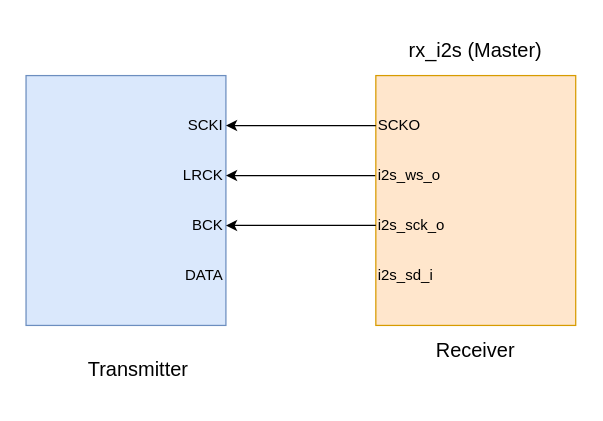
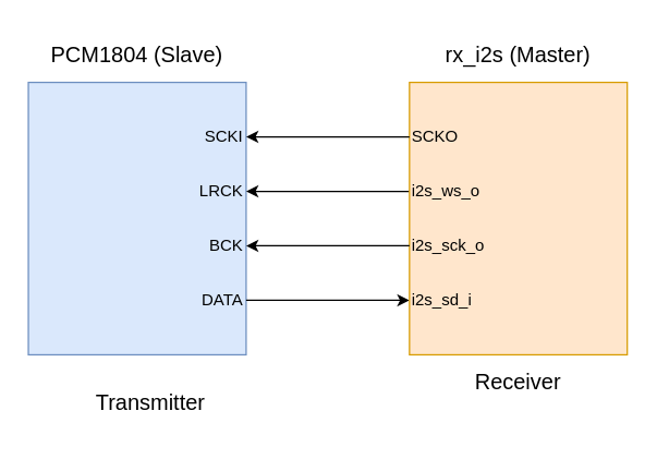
  <mxCell id="0" />
  <mxCell id="1" parent="0" />
  <mxCell id="2" value="" style="rounded=0;whiteSpace=wrap;html=1;fillColor=#dae8fc;strokeColor=#6c8ebf;" parent="1" vertex="1"><mxGeometry x="20" y="60" width="160" height="200" as="geometry" /></mxCell>
  <mxCell id="3" value="SCKI" style="text;html=1;strokeColor=none;fillColor=none;align=right;verticalAlign=middle;whiteSpace=wrap;rounded=0;" parent="1" vertex="1"><mxGeometry x="120" y="80" width="60" height="40" as="geometry" /></mxCell>
  <mxCell id="4" style="edgeStyle=orthogonalEdgeStyle;rounded=0;orthogonalLoop=1;jettySize=auto;html=1;entryX=0;entryY=0.5;entryDx=0;entryDy=0;fontSize=16;startArrow=classic;startFill=1;endArrow=none;endFill=0;" parent="1" source="5" target="10" edge="1"><mxGeometry relative="1" as="geometry" /></mxCell>
  <mxCell id="5" value="LRCK" style="text;html=1;strokeColor=none;fillColor=none;align=right;verticalAlign=middle;whiteSpace=wrap;rounded=0;" parent="1" vertex="1"><mxGeometry x="120" y="120" width="60" height="40" as="geometry" /></mxCell>
  <mxCell id="6" value="BCK" style="text;html=1;strokeColor=none;fillColor=none;align=right;verticalAlign=middle;whiteSpace=wrap;rounded=0;" parent="1" vertex="1"><mxGeometry x="120" y="160" width="60" height="40" as="geometry" /></mxCell>
+ <mxCell id="7" style="edgeStyle=orthogonalEdgeStyle;rounded=0;orthogonalLoop=1;jettySize=auto;html=1;entryX=0;entryY=0.5;entryDx=0;entryDy=0;fontSize=16;startArrow=none;startFill=0;" parent="1" source="8" target="13" edge="1"><mxGeometry relative="1" as="geometry" /></mxCell>
  <mxCell id="8" value="DATA" style="text;html=1;strokeColor=none;fillColor=none;align=right;verticalAlign=middle;whiteSpace=wrap;rounded=0;" parent="1" vertex="1"><mxGeometry x="120" y="200" width="60" height="40" as="geometry" /></mxCell>
  <mxCell id="9" value="" style="rounded=0;whiteSpace=wrap;html=1;fillColor=#ffe6cc;strokeColor=#d79b00;" parent="1" vertex="1"><mxGeometry x="300" y="60" width="160" height="200" as="geometry" /></mxCell>
  <mxCell id="10" value="i2s_ws_o" style="text;html=1;strokeColor=none;fillColor=none;align=left;verticalAlign=middle;whiteSpace=wrap;rounded=0;" parent="1" vertex="1"><mxGeometry x="300" y="120" width="60" height="40" as="geometry" /></mxCell>
  <mxCell id="11" style="edgeStyle=orthogonalEdgeStyle;rounded=0;orthogonalLoop=1;jettySize=auto;html=1;entryX=1;entryY=0.5;entryDx=0;entryDy=0;fontSize=16;startArrow=none;startFill=0;" parent="1" source="12" target="6" edge="1"><mxGeometry relative="1" as="geometry" /></mxCell>
  <mxCell id="12" value="i2s_sck_o" style="text;html=1;strokeColor=none;fillColor=none;align=left;verticalAlign=middle;whiteSpace=wrap;rounded=0;" parent="1" vertex="1"><mxGeometry x="300" y="160" width="60" height="40" as="geometry" /></mxCell>
  <mxCell id="13" value="i2s_sd_i" style="text;html=1;strokeColor=none;fillColor=none;align=left;verticalAlign=middle;whiteSpace=wrap;rounded=0;" parent="1" vertex="1"><mxGeometry x="300" y="200" width="60" height="40" as="geometry" /></mxCell>
+ <mxCell id="14" value="PCM1804 (Slave)" style="text;html=1;strokeColor=none;fillColor=none;align=center;verticalAlign=middle;whiteSpace=wrap;rounded=0;fontSize=16;" parent="1" vertex="1"><mxGeometry x="20" y="20" width="160" height="40" as="geometry" /></mxCell>
  <mxCell id="15" value="rx_i2s (Master)" style="text;html=1;strokeColor=none;fillColor=none;align=center;verticalAlign=middle;whiteSpace=wrap;rounded=0;fontSize=16;" parent="1" vertex="1"><mxGeometry x="300" y="20" width="160" height="40" as="geometry" /></mxCell>
  <mxCell id="16" value="Transmitter" style="text;html=1;strokeColor=none;fillColor=none;align=center;verticalAlign=middle;whiteSpace=wrap;rounded=0;fontSize=16;" parent="1" vertex="1"><mxGeometry x="30" y="275" width="160" height="40" as="geometry" /></mxCell>
  <mxCell id="17" value="Receiver" style="text;html=1;strokeColor=none;fillColor=none;align=center;verticalAlign=middle;whiteSpace=wrap;rounded=0;fontSize=16;" parent="1" vertex="1"><mxGeometry x="300" y="260" width="160" height="40" as="geometry" /></mxCell>
  <mxCell id="18" style="edgeStyle=orthogonalEdgeStyle;rounded=0;orthogonalLoop=1;jettySize=auto;html=1;entryX=1;entryY=0.5;entryDx=0;entryDy=0;fontSize=16;startArrow=none;startFill=0;" parent="1" source="19" target="3" edge="1"><mxGeometry relative="1" as="geometry" /></mxCell>
  <mxCell id="19" value="SCKO" style="text;html=1;strokeColor=none;fillColor=none;align=left;verticalAlign=middle;whiteSpace=wrap;rounded=0;" parent="1" vertex="1"><mxGeometry x="300" y="80" width="60" height="40" as="geometry" /></mxCell>
